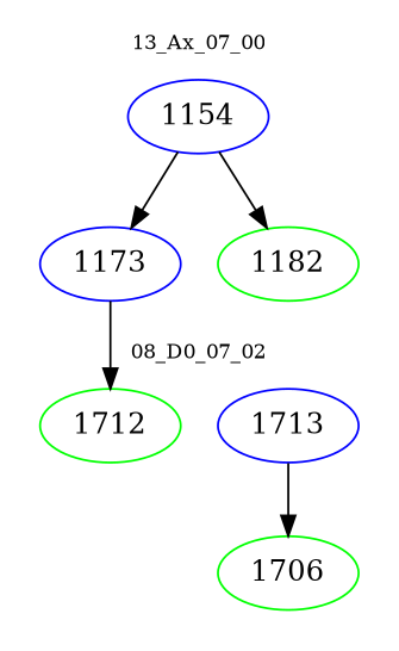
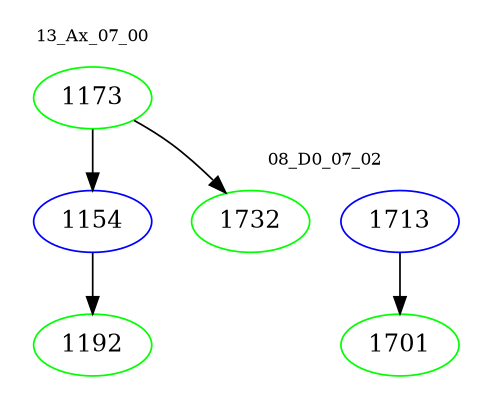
  digraph {
    fontname="DejaVu Serif"
    node [color=blue fontname="DejaVu Serif"]
    edge [color=black fontname="DejaVu Serif"]
-   n1 [label=1173]
+   n1 [color=green label=1173]
    n2 [label=1154]
-   n3 [color=green label=1182]
+   n3 [color=green label=1192]
    n4 [label=1713]
-   n5 [color=green label=1706]
-   n6 [color=green label=1712]
+   n5 [color=green label=1701]
+   n6 [color=green label=1732]
    subgraph cluster_1 {
      color=white
      fontsize=10
      label="13_Ax_07_00"
      n1
      n2
      n3
    }
    subgraph cluster_2 {
      color=white
      fontsize=10
      label="08_D0_07_02"
      n4
      n5
      n6
    }
-   n2 -> n1
+   n1 -> n2
    n1 -> n6
    n2 -> n3
    n4 -> n5
  }
